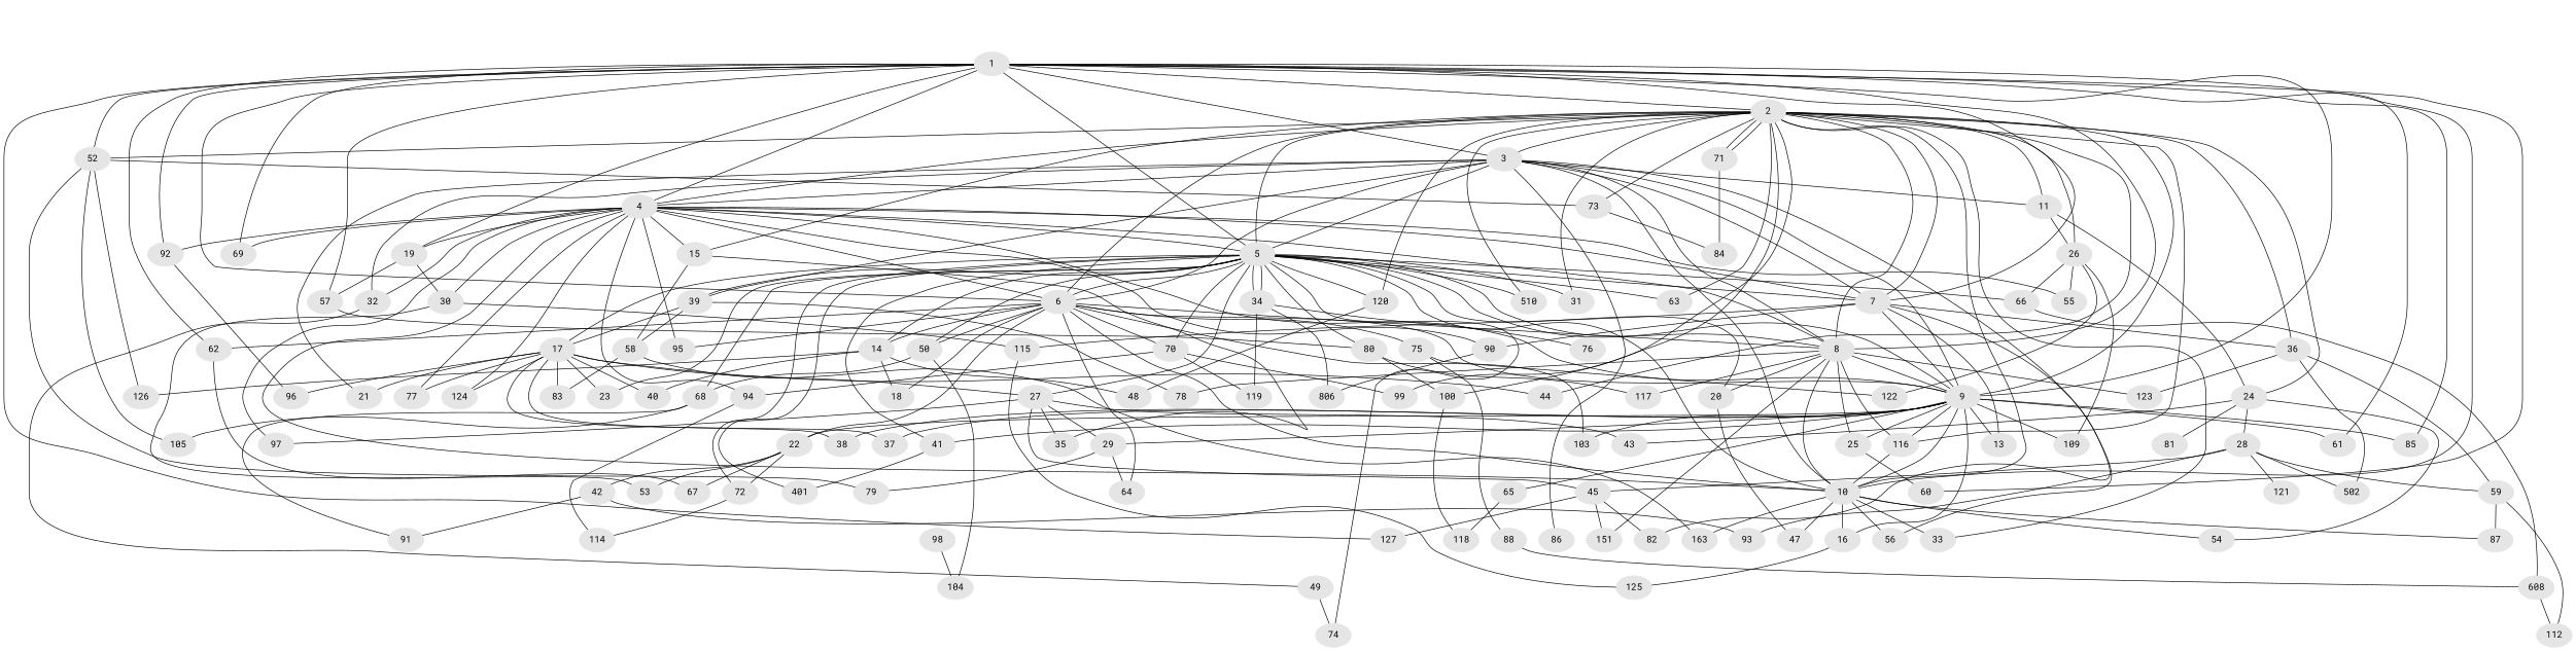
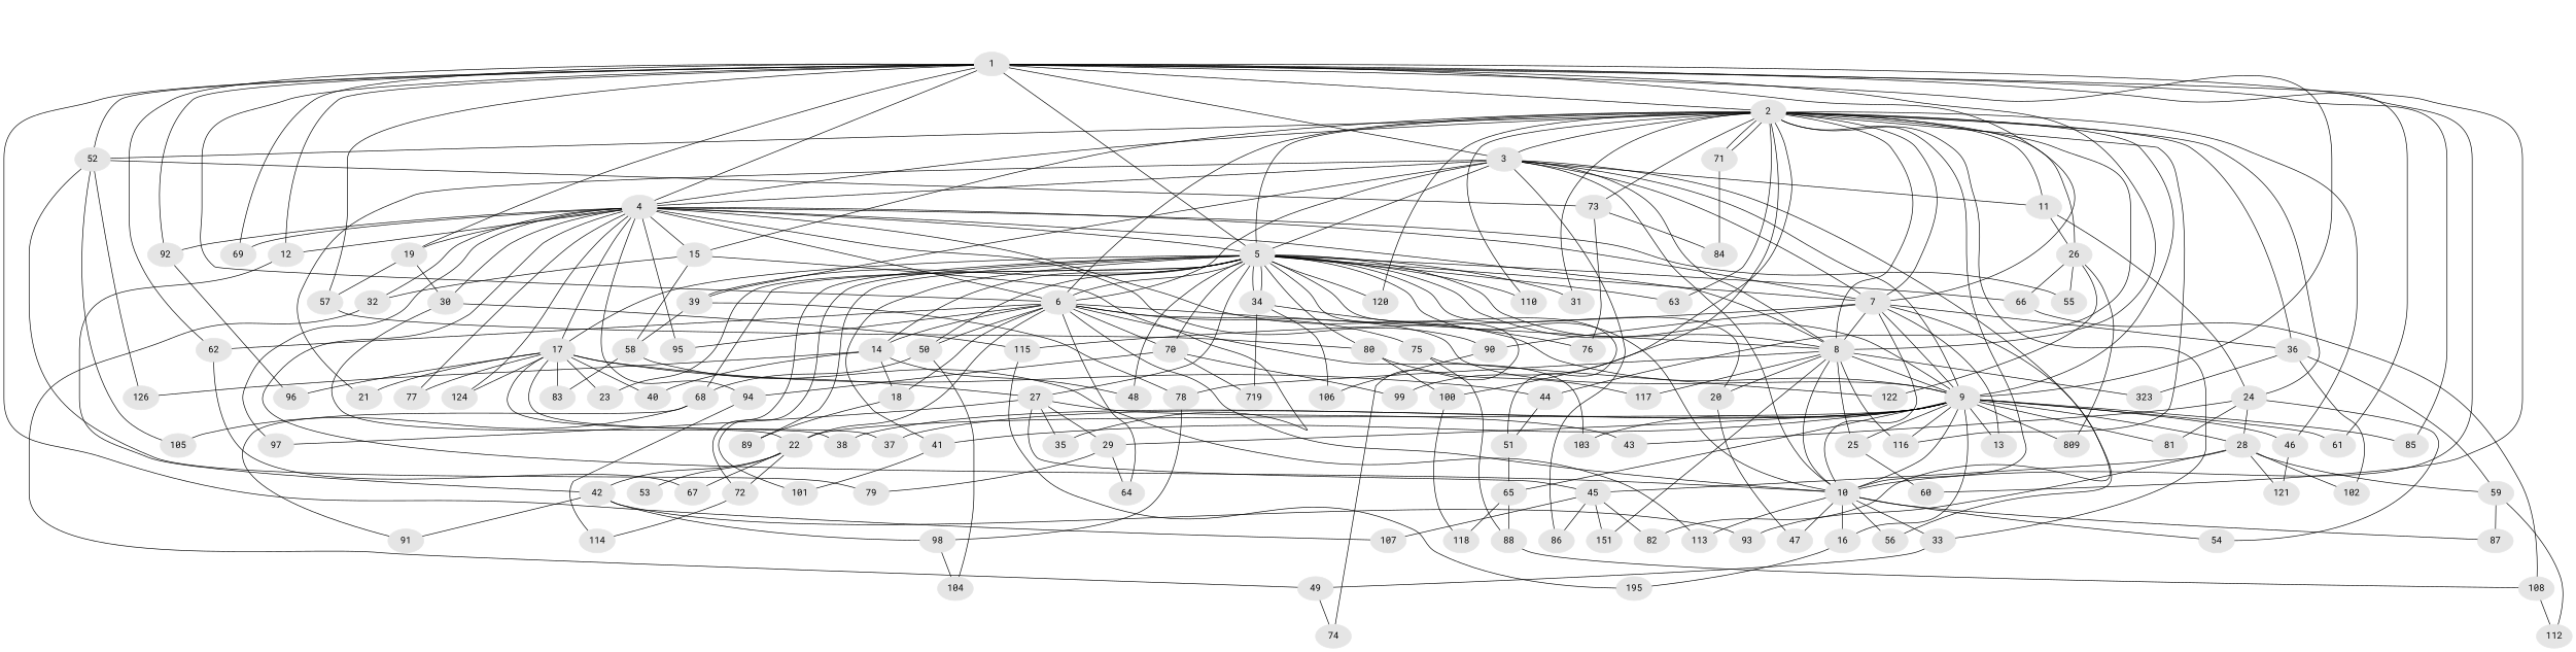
  graph {
    fontname="Roboto Mono"
    node [color=gray90 fontname="Roboto Mono" style=filled]
    edge [fontname="Roboto Mono"]
    1
    2
    3
    4
    5
    6
    7
    8
    9
    10
+   12
    19
    52
    57
    60
    61
    62
    69
    85
    92
-   107 [label=127]
+   107
    11
    15
    24
    26
    31
    33
    36
    44
+   46
    63
    71
    73
    99
    100
-   110 [label=510]
+   110
    116
    120
    21
    32
    39
    82
    86
    17
    30
    55
    77
    90
    94
    95
    97
    124
    14
    20
    23
    27
    34
    41
    48
    50
+   51
    66
    68
    70
    72
    74
    80
-   101 [label=401]
+   89
+   101
    18
    22
    64
    75
    103
    13
    56
    115
    25
    78
    n80 [label=151]
    117
-   123
+   123 [label=323]
    16
    28
    29
    37
    38
    65
    81
-   109
+   109 [label=809]
    47
    54
    87
-   113 [label=163]
+   113
    42
    126
    79
    105
    67
    96
    35
    58
    43
    122
    49
    59
-   102 [label=502]
+   102
    121
    84
    76
    118
    40
    83
    53
-   106 [label=806]
+   106
    114
    45
-   119
+   119 [label=719]
    104
-   108 [label=608]
+   108
    91
    88
-   125
+   125 [label=195]
    98
    93
    112
    1 -- 2
    1 -- 3
    1 -- 4
    1 -- 5
    1 -- 6
    1 -- 7
    1 -- 8
    1 -- 9
    1 -- 10
+   1 -- 12
    1 -- 19
    1 -- 52
    1 -- 57
    1 -- 60
    1 -- 61
    1 -- 62
    1 -- 69
    1 -- 85
    1 -- 92
    1 -- 107
    2 -- 3
    2 -- 4
    2 -- 5
    2 -- 6
    2 -- 7
    2 -- 8
    2 -- 9
    2 -- 10
    2 -- 52
    2 -- 11
    2 -- 15
    2 -- 24
    2 -- 26
    2 -- 31
    2 -- 33
    2 -- 36
    2 -- 44
+   2 -- 46
    2 -- 63
    2 -- 71
    2 -- 71
    2 -- 73
    2 -- 99
    2 -- 100
    2 -- 110
    2 -- 116
    2 -- 120
    3 -- 4
    3 -- 5
    3 -- 6
    3 -- 7
    3 -- 8
    3 -- 9
    3 -- 10
    3 -- 11
    3 -- 21
-   3 -- 32
+   15 -- 32
    3 -- 39
    3 -- 82
    3 -- 86
    4 -- 5
    4 -- 6
    4 -- 7
    4 -- 8
    4 -- 9
    4 -- 10
+   4 -- 12
    4 -- 19
    4 -- 69
    4 -- 92
    4 -- 15
    4 -- 32
-   39 -- 17
+   4 -- 17
    4 -- 30
    4 -- 55
    4 -- 77
    4 -- 90
    4 -- 94
    4 -- 95
    4 -- 97
    4 -- 124
    5 -- 6
    5 -- 7
    5 -- 8
    5 -- 9
    5 -- 10
    5 -- 31
    5 -- 63
    5 -- 110
    5 -- 120
    5 -- 39
    5 -- 17
    5 -- 14
    5 -- 20
    5 -- 23
    5 -- 27
    5 -- 34
    5 -- 34
    5 -- 41
-   120 -- 48
+   5 -- 48
    5 -- 50
+   5 -- 51
    5 -- 66
    5 -- 68
    5 -- 70
    5 -- 72
    5 -- 74
    5 -- 80
+   5 -- 89
    5 -- 101
    6 -- 8
    6 -- 9
    6 -- 10
    6 -- 62
    6 -- 95
    6 -- 14
    6 -- 50
    6 -- 70
    6 -- 18
    6 -- 22
    6 -- 64
    6 -- 75
    6 -- 103
+   7 -- 8
    7 -- 9
-   116 -- 10
+   7 -- 10
    7 -- 36
    7 -- 90
    7 -- 13
    7 -- 56
    7 -- 115
    8 -- 9
    8 -- 10
    8 -- 116
    8 -- 20
    8 -- 25
    8 -- 78
    8 -- n80
    8 -- 117
    8 -- 123
    9 -- 10
    9 -- 61
    9 -- 85
+   9 -- 46
    9 -- 116
    9 -- 41
    9 -- 22
    9 -- 103
    9 -- 13
    9 -- 25
    9 -- 16
+   9 -- 28
    9 -- 29
    9 -- 37
    9 -- 38
    9 -- 65
+   9 -- 81
    9 -- 109
    10 -- 33
    10 -- 56
    10 -- 16
    10 -- 47
    10 -- 54
    10 -- 87
    10 -- 113
+   12 -- 42
    19 -- 57
    19 -- 30
    52 -- 73
    52 -- 126
    52 -- 79
    52 -- 105
    57 -- 80
    62 -- 67
    92 -- 96
    11 -- 24
    11 -- 26
    15 -- 35
    15 -- 58
    24 -- 28
    24 -- 81
    24 -- 54
    24 -- 43
    26 -- 55
    26 -- 66
    26 -- 109
    26 -- 122
+   33 -- 49
    36 -- 123
    36 -- 59
    36 -- 102
+   44 -- 51
+   46 -- 121
    71 -- 84
    73 -- 84
+   73 -- 76
    100 -- 118
    32 -- 49
    39 -- 78
    39 -- 58
    17 -- 44
    17 -- 21
    17 -- 77
    17 -- 124
    17 -- 23
    17 -- 27
    17 -- 37
    17 -- 38
    17 -- 96
    17 -- 40
    17 -- 83
    30 -- 115
-   30 -- 53
+   30 -- 22
    90 -- 106
    94 -- 114
    14 -- 48
    14 -- 18
    14 -- 126
    14 -- 40
    20 -- 47
    27 -- 97
    27 -- 29
    27 -- 35
    27 -- 43
    27 -- 45
    34 -- 76
    34 -- 106
    34 -- 119
    41 -- 101
    50 -- 68
    50 -- 104
+   51 -- 65
    66 -- 108
    68 -- 105
    68 -- 91
    70 -- 99
    70 -- 94
    70 -- 119
    72 -- 114
    80 -- 100
    80 -- 117
+   18 -- 89
    22 -- 72
    22 -- 42
    22 -- 67
    22 -- 53
    75 -- 122
    75 -- 88
    115 -- 125
    25 -- 60
+   78 -- 98
    16 -- 125
    28 -- 59
    28 -- 102
    28 -- 121
    28 -- 45
    28 -- 93
    29 -- 64
    29 -- 79
    65 -- 118
+   65 -- 88
    42 -- 91
+   42 -- 98
    42 -- 93
    58 -- 113
    58 -- 83
    49 -- 74
    59 -- 87
    59 -- 112
    45 -- 107
    45 -- 82
+   45 -- 86
    45 -- n80
    108 -- 112
    88 -- 108
    98 -- 104
  }
